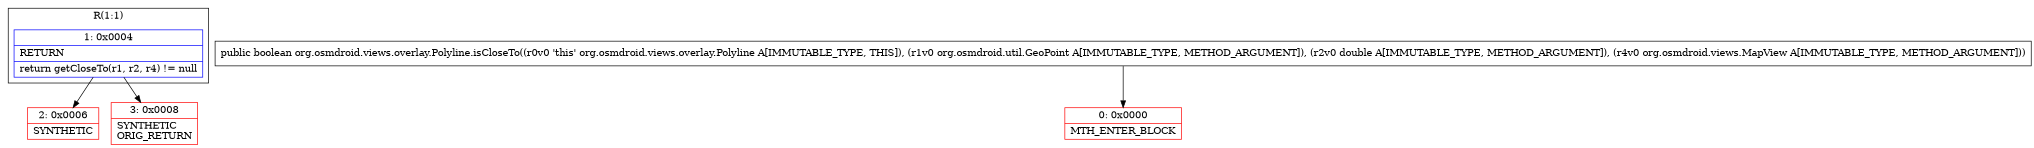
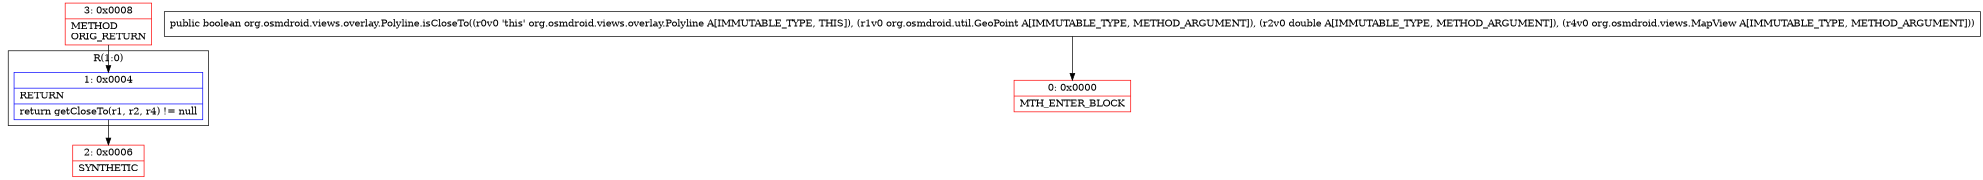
  digraph {
    node [color=red shape=record]
    n1 [color=blue label="{1\:\ 0x0004|RETURN\l|return getCloseTo(r1, r2, r4) != null\l}"]
    n2 [label="{2\:\ 0x0006|SYNTHETIC\l}"]
-   n3 [label="{3\:\ 0x0008|SYNTHETIC\lORIG_RETURN\l}"]
+   n3 [label="{3\:\ 0x0008|METHOD\lORIG_RETURN\l}"]
    n4 [label="{0\:\ 0x0000|MTH_ENTER_BLOCK\l}"]
    n5 [label="{public boolean org.osmdroid.views.overlay.Polyline.isCloseTo((r0v0 'this' org.osmdroid.views.overlay.Polyline A[IMMUTABLE_TYPE, THIS]), (r1v0 org.osmdroid.util.GeoPoint A[IMMUTABLE_TYPE, METHOD_ARGUMENT]), (r2v0 double A[IMMUTABLE_TYPE, METHOD_ARGUMENT]), (r4v0 org.osmdroid.views.MapView A[IMMUTABLE_TYPE, METHOD_ARGUMENT])) }" color=""]
    subgraph cluster_1 {
-     label="R(1:1)"
+     label="R(1:0)"
      n1
    }
    n1 -> n2
-   n1 -> n3
+   n3 -> n1
    n5 -> n4
  }
